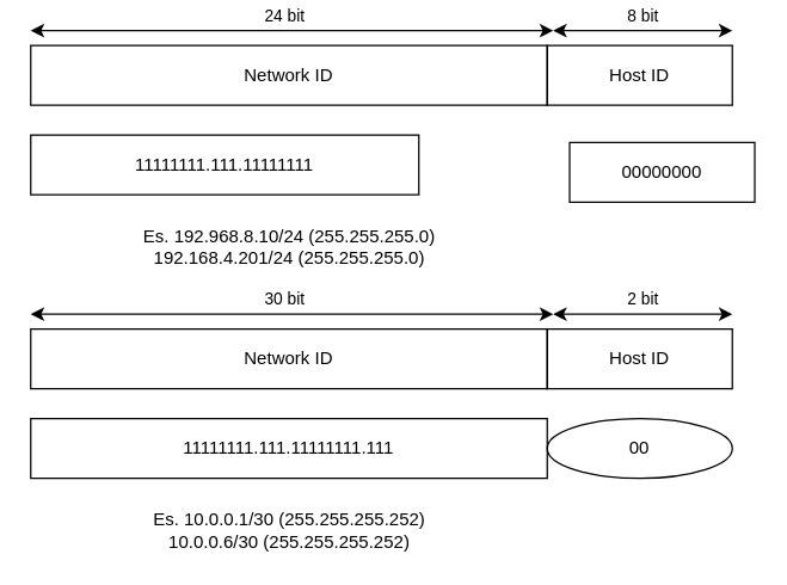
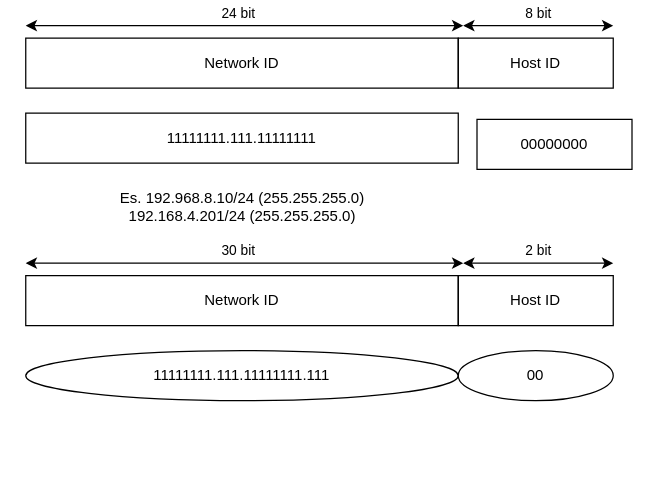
  <mxCell id="0" />
  <mxCell id="1" parent="0" />
  <mxCell id="2" value="Network ID" style="rounded=0;whiteSpace=wrap;html=1;labelBackgroundColor=none;fillColor=none;" vertex="1" parent="1"><mxGeometry x="20" y="30" width="346" height="40" as="geometry" /></mxCell>
- <mxCell id="3" value="&lt;span&gt;11111111.111.11111111&lt;/span&gt;" style="rounded=0;whiteSpace=wrap;html=1;labelBackgroundColor=none;fillColor=none;" vertex="1" parent="1"><mxGeometry x="20" y="90" width="260" height="40" as="geometry" /></mxCell>
+ <mxCell id="3" value="&lt;span&gt;11111111.111.11111111&lt;/span&gt;" style="rounded=0;whiteSpace=wrap;html=1;labelBackgroundColor=none;fillColor=none;" vertex="1" parent="1"><mxGeometry x="20" y="90" width="346" height="40" as="geometry" /></mxCell>
  <mxCell id="4" value="Host ID" style="rounded=0;whiteSpace=wrap;html=1;labelBackgroundColor=none;fillColor=none;" vertex="1" parent="1"><mxGeometry x="366" y="30" width="124" height="40" as="geometry" /></mxCell>
  <mxCell id="5" value="&lt;span&gt;00000000&lt;/span&gt;" style="rounded=0;whiteSpace=wrap;html=1;labelBackgroundColor=none;fillColor=none;" vertex="1" parent="1"><mxGeometry x="381" y="95" width="124" height="40" as="geometry" /></mxCell>
  <mxCell id="6" value="24 bit" style="endArrow=classic;startArrow=classic;html=1;rounded=0;labelBackgroundColor=none;" edge="1" parent="1"><mxGeometry x="-0.029" y="10" width="50" height="50" relative="1" as="geometry"><mxPoint x="20" y="20" as="sourcePoint" /><mxPoint x="370" y="20" as="targetPoint" /><mxPoint as="offset" /></mxGeometry></mxCell>
  <mxCell id="7" value="8 bit" style="endArrow=classic;startArrow=classic;html=1;rounded=0;labelBackgroundColor=none;" edge="1" parent="1"><mxGeometry y="10" width="50" height="50" relative="1" as="geometry"><mxPoint x="370" y="20" as="sourcePoint" /><mxPoint x="490" y="20" as="targetPoint" /><mxPoint as="offset" /></mxGeometry></mxCell>
  <mxCell id="8" value="Network ID" style="rounded=0;whiteSpace=wrap;html=1;labelBackgroundColor=none;fillColor=none;" vertex="1" parent="1"><mxGeometry x="20" y="220" width="346" height="40" as="geometry" /></mxCell>
- <mxCell id="9" value="&lt;span&gt;11111111.111.11111111.111&lt;/span&gt;" style="rounded=0;whiteSpace=wrap;html=1;labelBackgroundColor=none;fillColor=none;" vertex="1" parent="1"><mxGeometry x="20" y="280" width="346" height="40" as="geometry" /></mxCell>
+ <mxCell id="9" value="&lt;span&gt;11111111.111.11111111.111&lt;/span&gt;" style="ellipse;whiteSpace=wrap;html=1;labelBackgroundColor=none;fillColor=none;" vertex="1" parent="1"><mxGeometry x="20" y="280" width="346" height="40" as="geometry" /></mxCell>
  <mxCell id="10" value="Host ID" style="rounded=0;whiteSpace=wrap;html=1;labelBackgroundColor=none;fillColor=none;" vertex="1" parent="1"><mxGeometry x="366" y="220" width="124" height="40" as="geometry" /></mxCell>
  <mxCell id="11" value="&lt;span&gt;00&lt;/span&gt;" style="ellipse;whiteSpace=wrap;html=1;labelBackgroundColor=none;fillColor=none;" vertex="1" parent="1"><mxGeometry x="366" y="280" width="124" height="40" as="geometry" /></mxCell>
  <mxCell id="12" value="30 bit" style="endArrow=classic;startArrow=classic;html=1;rounded=0;labelBackgroundColor=none;" edge="1" parent="1"><mxGeometry x="-0.029" y="10" width="50" height="50" relative="1" as="geometry"><mxPoint x="20" y="210" as="sourcePoint" /><mxPoint x="370" y="210" as="targetPoint" /><mxPoint as="offset" /></mxGeometry></mxCell>
  <mxCell id="13" value="2 bit" style="endArrow=classic;startArrow=classic;html=1;rounded=0;labelBackgroundColor=none;" edge="1" parent="1"><mxGeometry y="10" width="50" height="50" relative="1" as="geometry"><mxPoint x="370" y="210" as="sourcePoint" /><mxPoint x="490" y="210" as="targetPoint" /><mxPoint as="offset" /></mxGeometry></mxCell>
  <mxCell id="14" value="Es. 192.968.8.10/24 (255.255.255.0)&lt;br&gt;192.168.4.201/24 (255.255.255.0)" style="text;html=1;strokeColor=none;fillColor=none;align=center;verticalAlign=middle;whiteSpace=wrap;rounded=0;" vertex="1" parent="1"><mxGeometry x="57.75" y="150" width="270.5" height="30" as="geometry" /></mxCell>
- <mxCell id="15" value="Es. 10.0.0.1/30 (255.255.255.252)&lt;br&gt;10.0.0.6/30 (255.255.255.252)" style="text;html=1;strokeColor=none;fillColor=none;align=center;verticalAlign=middle;whiteSpace=wrap;rounded=0;" vertex="1" parent="1"><mxGeometry x="57.75" y="340" width="270.5" height="30" as="geometry" /></mxCell>
